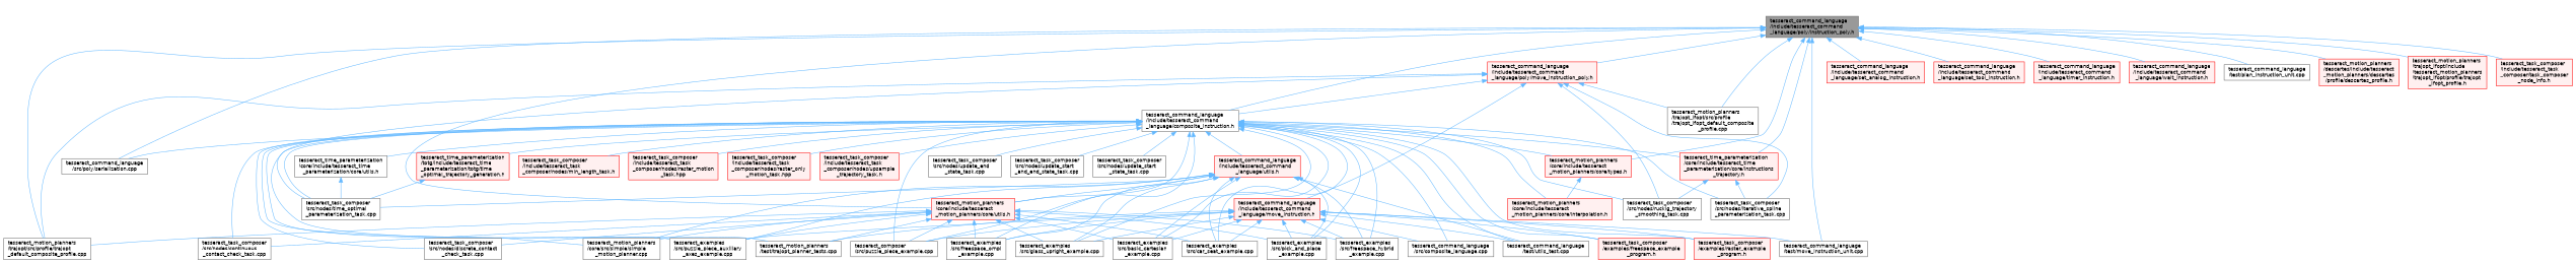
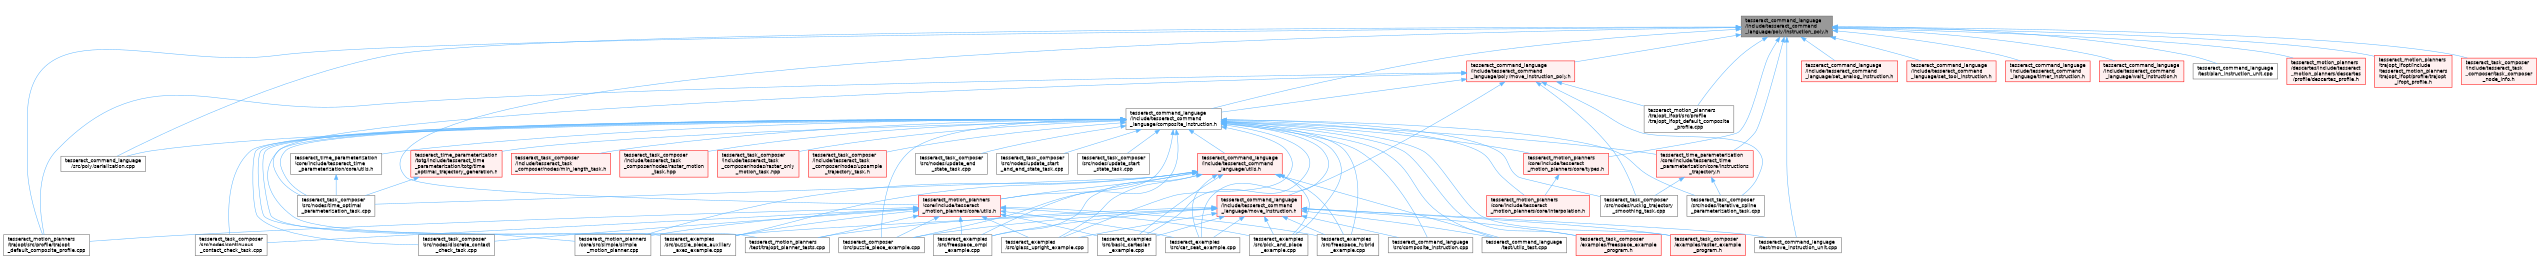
  digraph {
    node [color=grey40 fillcolor=white fontname=Helvetica fontsize=10 shape=box style=filled]
    edge [color=steelblue1 dir=back fontname=Helvetica fontsize=10 labelfontname=Helvetica labelfontsize=10 style=solid]
    n1 [color=gray40 fillcolor=grey60 fontcolor=black height=0.2 label="tesseract_command_language\l/include/tesseract_command\l_language/poly/instruction_poly.h" width=0.4]
    n2 [height=0.2 label="tesseract_command_language\l/include/tesseract_command\l_language/composite_instruction.h" width=0.4]
    n3 [color=red fillcolor="#FFF0F0" height=0.2 label="tesseract_motion_planners\l/core/include/tesseract\l_motion_planners/core/utils.h" width=0.4]
    n4 [height=0.2 label="tesseract_motion_planners\l/trajopt/src/profile/trajopt\l_default_composite_profile.cpp" width=0.4]
    n5 [height=0.2 label="tesseract_command_language\l/src/poly/serialization.cpp" width=0.4]
    n6 [color=red fillcolor="#FFF0F0" height=0.2 label="tesseract_motion_planners\l/core/include/tesseract\l_motion_planners/core/types.h" width=0.4]
    n7 [color=red fillcolor="#FFF0F0" height=0.2 label="tesseract_time_parameterization\l/core/include/tesseract_time\l_parameterization/core/instructions\l_trajectory.h" width=0.4]
    n8 [color=red fillcolor="#FFF0F0" height=0.2 label="tesseract_command_language\l/include/tesseract_command\l_language/poly/move_instruction_poly.h" width=0.4]
    n9 [height=0.2 label="tesseract_command_language\l/test/move_instruction_unit.cpp" width=0.4]
    n10 [height=0.2 label="tesseract_motion_planners\l/trajopt_ifopt/src/profile\l/trajopt_ifopt_default_composite\l_profile.cpp" width=0.4]
    n11 [color=red fillcolor="#FFF0F0" height=0.2 label="tesseract_command_language\l/include/tesseract_command\l_language/set_analog_instruction.h" width=0.4]
    n12 [color=red fillcolor="#FFF0F0" height=0.2 label="tesseract_command_language\l/include/tesseract_command\l_language/set_tool_instruction.h" width=0.4]
    n13 [color=red fillcolor="#FFF0F0" height=0.2 label="tesseract_command_language\l/include/tesseract_command\l_language/timer_instruction.h" width=0.4]
    n14 [color=red fillcolor="#FFF0F0" height=0.2 label="tesseract_command_language\l/include/tesseract_command\l_language/wait_instruction.h" width=0.4]
    n15 [height=0.2 label="tesseract_command_language\l/test/plan_instruction_unit.cpp" width=0.4]
    n16 [color=red fillcolor="#FFF0F0" height=0.2 label="tesseract_motion_planners\l/descartes/include/tesseract\l_motion_planners/descartes\l/profile/descartes_profile.h" width=0.4]
    n17 [color=red fillcolor="#FFF0F0" height=0.2 label="tesseract_motion_planners\l/trajopt_ifopt/include\l/tesseract_motion_planners\l/trajopt_ifopt/profile/trajopt\l_ifopt_profile.h" width=0.4]
    n18 [color=red fillcolor="#FFF0F0" height=0.2 label="tesseract_task_composer\l/include/tesseract_task\l_composer/task_composer\l_node_info.h" width=0.4]
    n19 [color=red fillcolor="#FFF0F0" height=0.2 label="tesseract_command_language\l/include/tesseract_command\l_language/utils.h" width=0.4]
    n20 [height=0.2 label="tesseract_command_language\l/test/utils_test.cpp" width=0.4]
    n21 [height=0.2 label="tesseract_examples\l/src/basic_cartesian\l_example.cpp" width=0.4]
    n22 [height=0.2 label="tesseract_examples\l/src/car_seat_example.cpp" width=0.4]
    n23 [height=0.2 label="tesseract_examples\l/src/freespace_hybrid\l_example.cpp" width=0.4]
    n24 [height=0.2 label="tesseract_examples\l/src/freespace_ompl\l_example.cpp" width=0.4]
    n25 [height=0.2 label="tesseract_examples\l/src/glass_upright_example.cpp" width=0.4]
    n26 [height=0.2 label="tesseract_examples\l/src/pick_and_place\l_example.cpp" width=0.4]
    n27 [height=0.2 label="tesseract_examples\l/src/puzzle_piece_auxillary\l_axes_example.cpp" width=0.4]
    n28 [height=0.2 label="tesseract_composer\l/src/puzzle_piece_example.cpp" width=0.4]
    n29 [height=0.2 label="tesseract_motion_planners\l/core/src/simple/simple\l_motion_planner.cpp" width=0.4]
    n30 [height=0.2 label="tesseract_motion_planners\l/test/trajopt_planner_tests.cpp" width=0.4]
    n31 [height=0.2 label="tesseract_task_composer\l/src/nodes/continuous\l_contact_check_task.cpp" width=0.4]
    n32 [height=0.2 label="tesseract_task_composer\l/src/nodes/discrete_contact\l_check_task.cpp" width=0.4]
    n33 [height=0.2 label="tesseract_task_composer\l/src/nodes/time_optimal\l_parameterization_task.cpp" width=0.4]
-   n34 [height=0.2 label="tesseract_command_language\l/src/composite_language.cpp" width=0.4]
+   n34 [height=0.2 label="tesseract_command_language\l/src/composite_instruction.cpp" width=0.4]
    n35 [color=red fillcolor="#FFF0F0" height=0.2 label="tesseract_motion_planners\l/core/include/tesseract\l_motion_planners/core/interpolation.h" width=0.4]
    n36 [color=red fillcolor="#FFF0F0" height=0.2 label="tesseract_task_composer\l/examples/freespace_example\l_program.h" width=0.4]
    n37 [color=red fillcolor="#FFF0F0" height=0.2 label="tesseract_task_composer\l/examples/raster_example\l_program.h" width=0.4]
    n38 [color=red fillcolor="#FFF0F0" height=0.2 label="tesseract_task_composer\l/include/tesseract_task\l_composer/nodes/min_length_task.h" width=0.4]
    n39 [color=red fillcolor="#FFF0F0" height=0.2 label="tesseract_task_composer\l/include/tesseract_task\l_composer/nodes/raster_motion\l_task.hpp" width=0.4]
    n40 [color=red fillcolor="#FFF0F0" height=0.2 label="tesseract_task_composer\l/include/tesseract_task\l_composer/nodes/raster_only\l_motion_task.hpp" width=0.4]
    n41 [color=red fillcolor="#FFF0F0" height=0.2 label="tesseract_task_composer\l/include/tesseract_task\l_composer/nodes/upsample\l_trajectory_task.h" width=0.4]
    n42 [height=0.2 label="tesseract_task_composer\l/src/nodes/iterative_spline\l_parameterization_task.cpp" width=0.4]
    n43 [height=0.2 label="tesseract_task_composer\l/src/nodes/ruckig_trajectory\l_smoothing_task.cpp" width=0.4]
    n44 [height=0.2 label="tesseract_task_composer\l/src/nodes/update_end\l_state_task.cpp" width=0.4]
    n45 [height=0.2 label="tesseract_task_composer\l/src/nodes/update_start\l_and_end_state_task.cpp" width=0.4]
    n46 [height=0.2 label="tesseract_task_composer\l/src/nodes/update_start\l_state_task.cpp" width=0.4]
    n47 [height=0.2 label="tesseract_time_parameterization\l/core/include/tesseract_time\l_parameterization/core/utils.h" width=0.4]
    n48 [color=red fillcolor="#FFF0F0" height=0.2 label="tesseract_time_parameterization\l/totg/include/tesseract_time\l_parameterization/totg/time\l_optimal_trajectory_generation.h" width=0.4]
    n49 [color=red fillcolor="#FFF0F0" height=0.2 label="tesseract_command_language\l/include/tesseract_command\l_language/move_instruction.h" width=0.4]
    n1 -> n2
    n1 -> n3
    n1 -> n4
    n1 -> n5
    n1 -> n6
    n1 -> n7
    n1 -> n8
    n1 -> n9
    n1 -> n10
    n1 -> n11
    n1 -> n12
    n1 -> n13
    n1 -> n14
    n1 -> n15
    n1 -> n16
    n1 -> n17
    n1 -> n18
    n2 -> n3
    n2 -> n5
    n2 -> n6
    n2 -> n7
    n2 -> n19
    n2 -> n20
    n2 -> n21
    n2 -> n22
    n2 -> n23
    n2 -> n24
    n2 -> n25
    n2 -> n26
    n2 -> n27
    n2 -> n28
    n2 -> n29
    n2 -> n30
    n2 -> n31
    n2 -> n32
    n2 -> n33
    n2 -> n34
    n2 -> n35
    n2 -> n36
    n2 -> n37
    n2 -> n38
    n2 -> n39
    n2 -> n40
    n2 -> n41
    n2 -> n42
    n2 -> n43
    n2 -> n44
    n2 -> n45
    n2 -> n46
    n2 -> n47
    n2 -> n48
    n3 -> n4
    n3 -> n21
    n3 -> n22
    n3 -> n23
    n3 -> n24
    n3 -> n25
    n3 -> n26
    n3 -> n27
    n3 -> n28
    n3 -> n29
    n3 -> n30
    n3 -> n31
    n3 -> n32
    n6 -> n35
    n7 -> n42
    n7 -> n43
    n8 -> n2
    n8 -> n4
    n8 -> n10
    n8 -> n33
    n8 -> n42
    n8 -> n43
    n8 -> n49
    n19 -> n3
    n19 -> n20
    n19 -> n21
    n19 -> n22
    n19 -> n23
    n19 -> n24
    n19 -> n25
    n19 -> n26
    n19 -> n27
    n19 -> n28
    n19 -> n29
    n19 -> n33
    n47 -> n33
    n48 -> n33
    n49 -> n9
    n49 -> n20
    n49 -> n21
    n49 -> n22
    n49 -> n23
    n49 -> n24
    n49 -> n25
    n49 -> n26
    n49 -> n27
    n49 -> n28
    n49 -> n30
    n49 -> n34
    n49 -> n36
    n49 -> n37
  }
